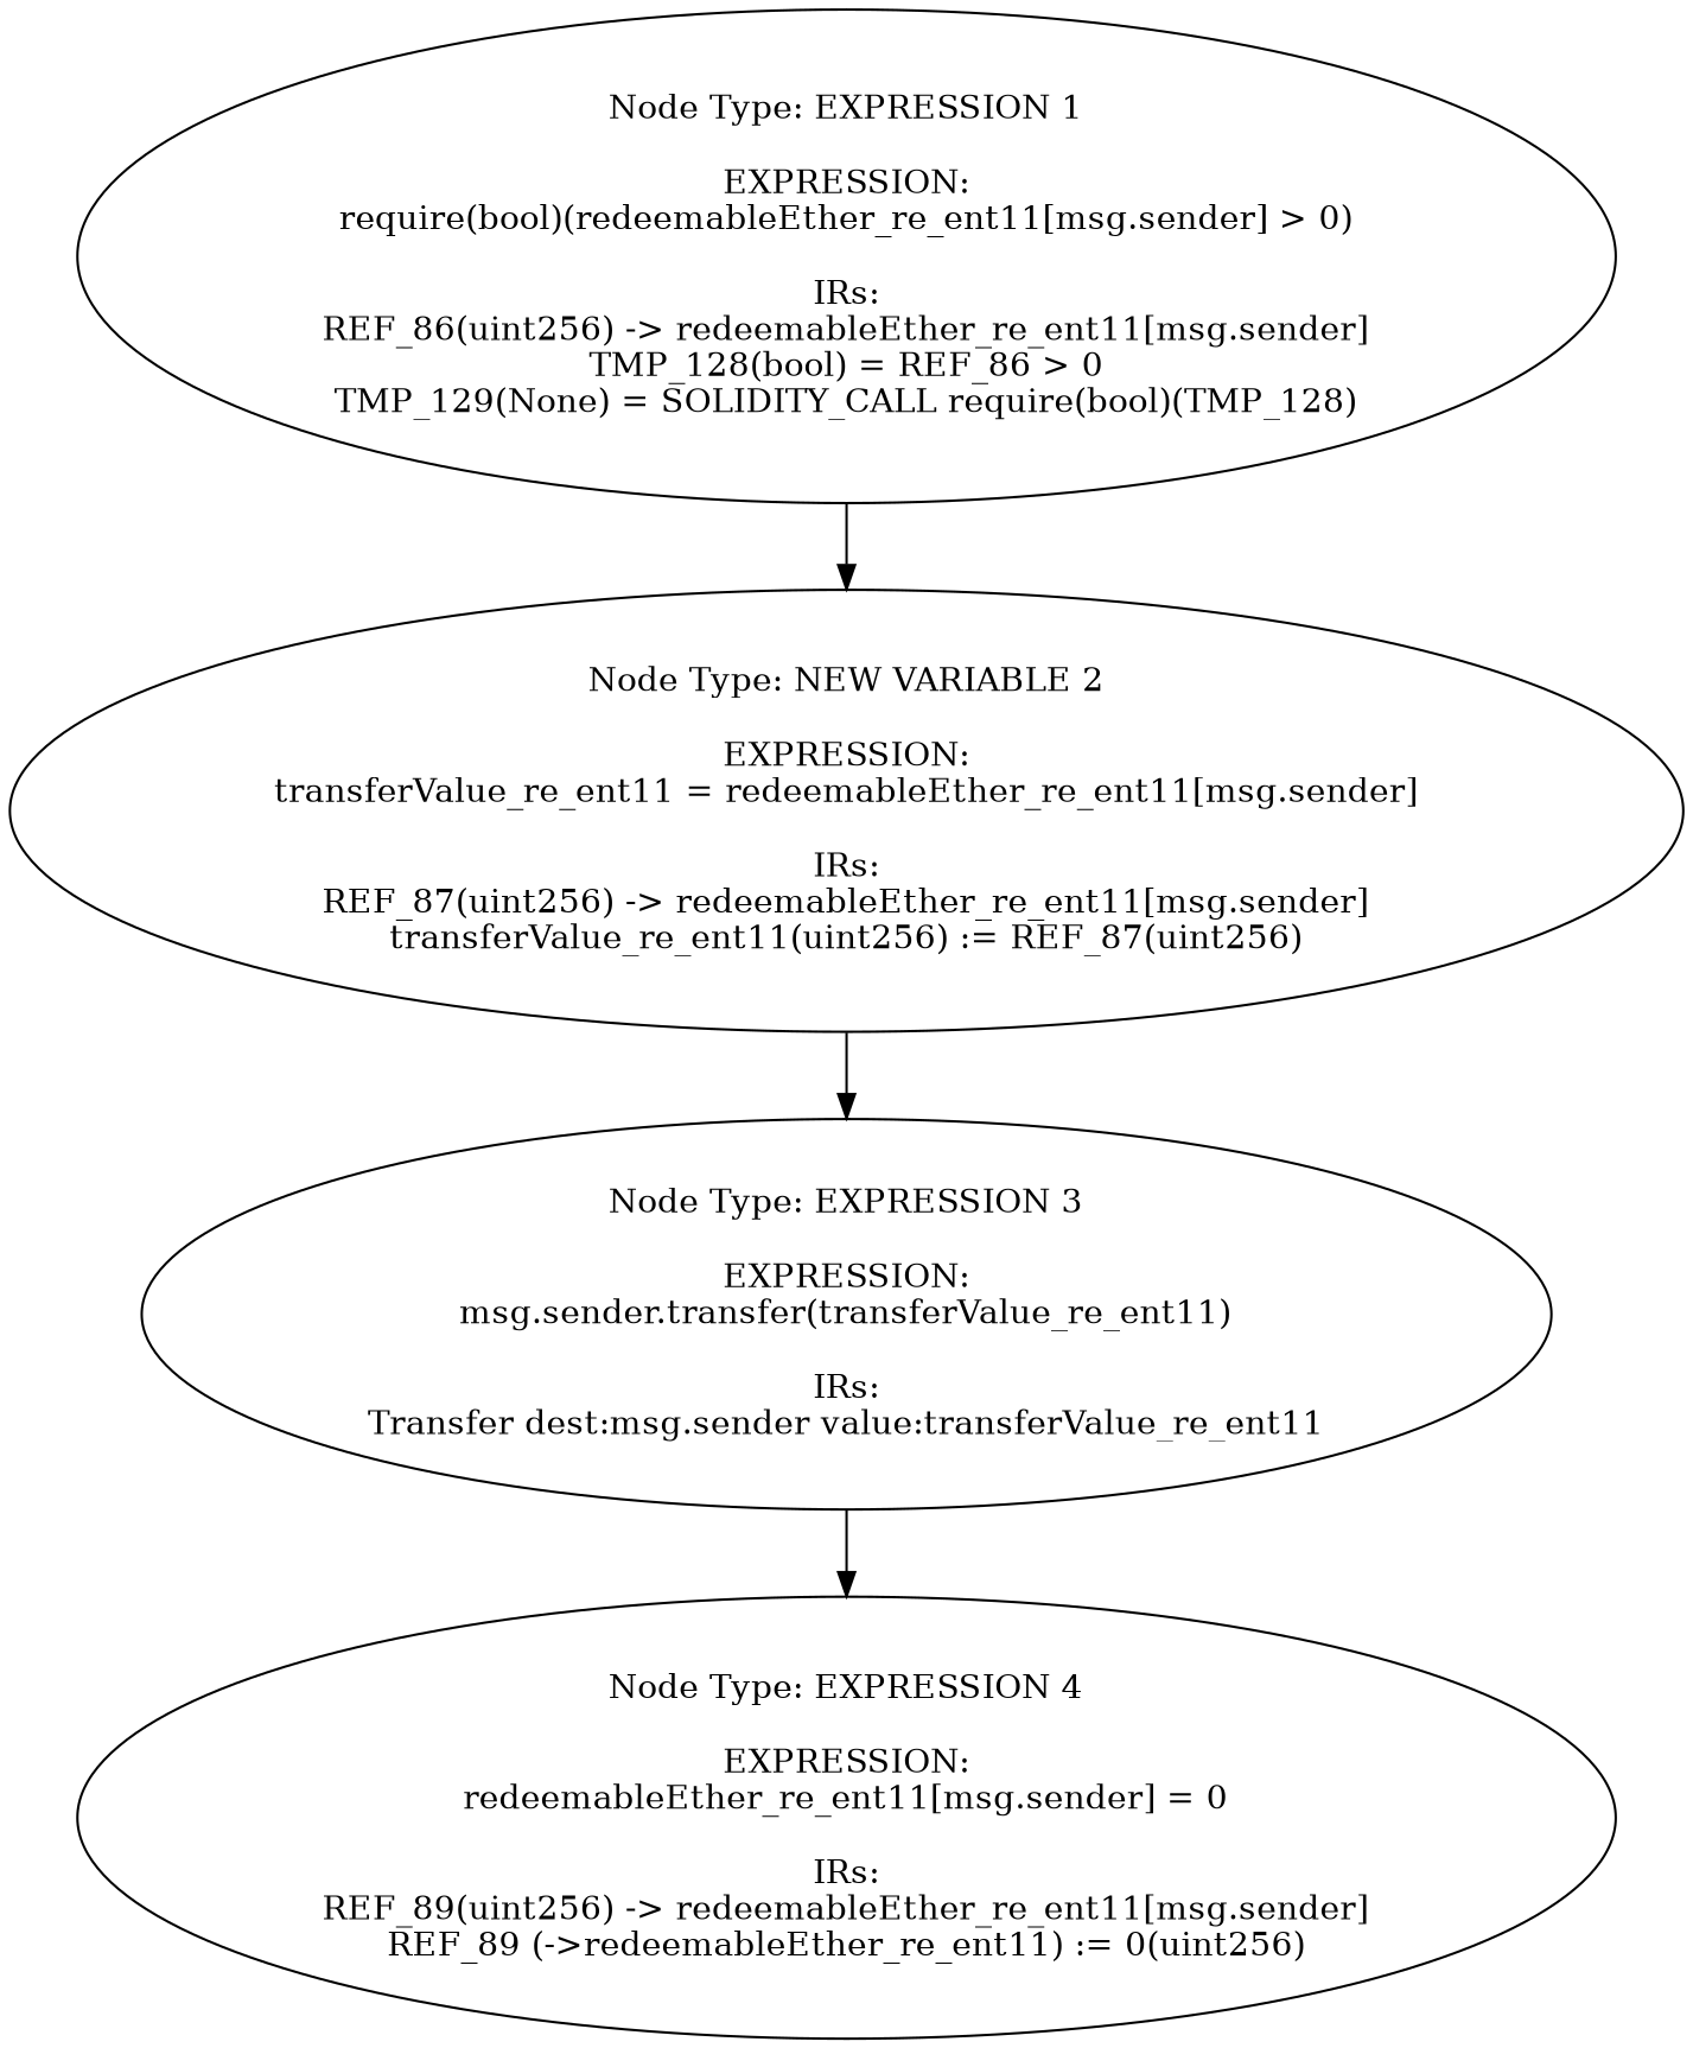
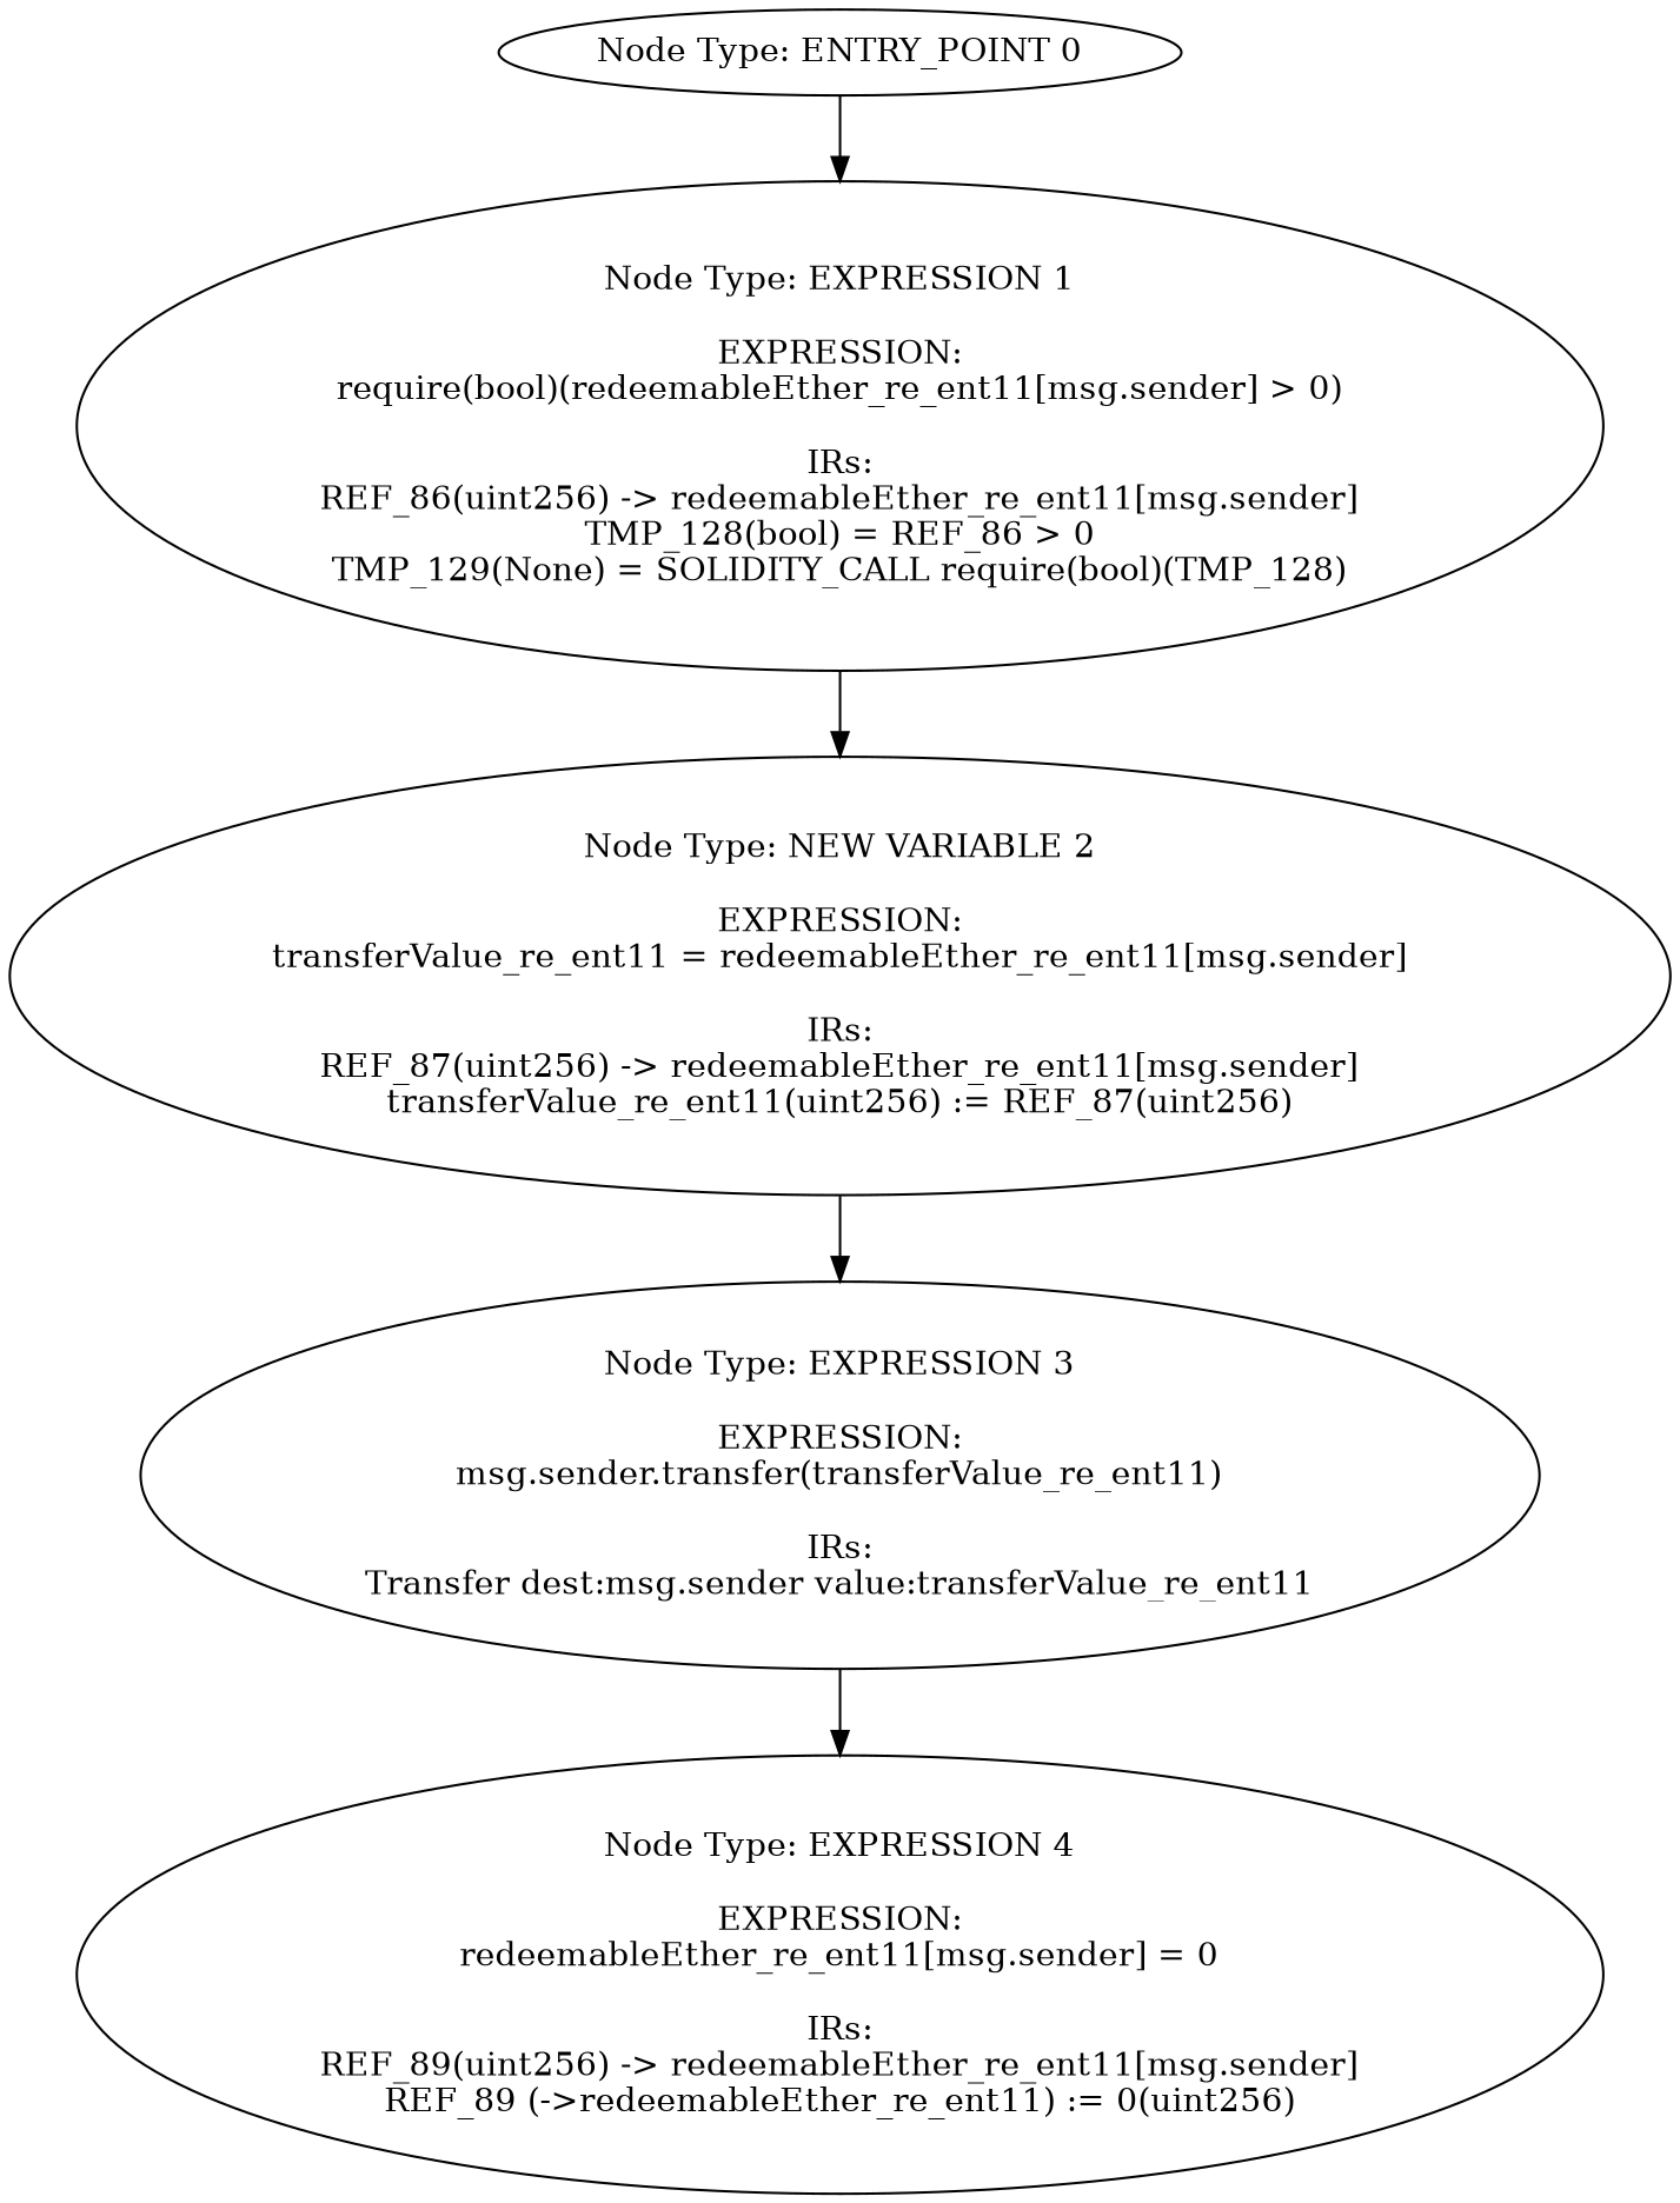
  digraph {
+   n1 [label="Node Type: ENTRY_POINT 0\n"]
    n2 [label="Node Type: EXPRESSION 1\n\nEXPRESSION:\nrequire(bool)(redeemableEther_re_ent11[msg.sender] > 0)\n\nIRs:\nREF_86(uint256) -> redeemableEther_re_ent11[msg.sender]\nTMP_128(bool) = REF_86 > 0\nTMP_129(None) = SOLIDITY_CALL require(bool)(TMP_128)"]
    n3 [label="Node Type: NEW VARIABLE 2\n\nEXPRESSION:\ntransferValue_re_ent11 = redeemableEther_re_ent11[msg.sender]\n\nIRs:\nREF_87(uint256) -> redeemableEther_re_ent11[msg.sender]\ntransferValue_re_ent11(uint256) := REF_87(uint256)"]
    n4 [label="Node Type: EXPRESSION 3\n\nEXPRESSION:\nmsg.sender.transfer(transferValue_re_ent11)\n\nIRs:\nTransfer dest:msg.sender value:transferValue_re_ent11"]
    n5 [label="Node Type: EXPRESSION 4\n\nEXPRESSION:\nredeemableEther_re_ent11[msg.sender] = 0\n\nIRs:\nREF_89(uint256) -> redeemableEther_re_ent11[msg.sender]\nREF_89 (->redeemableEther_re_ent11) := 0(uint256)"]
+   n1 -> n2
    n2 -> n3
    n3 -> n4
    n4 -> n5
  }
